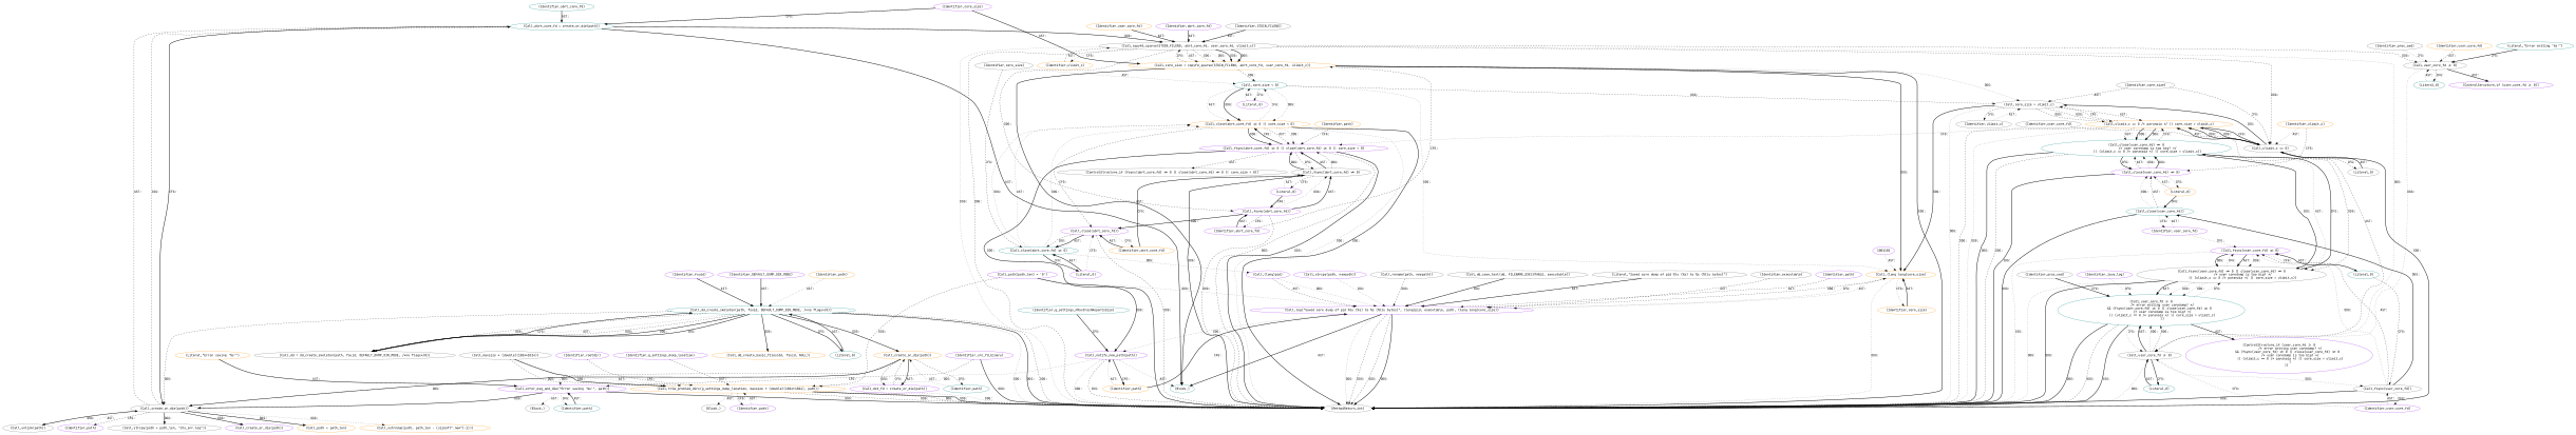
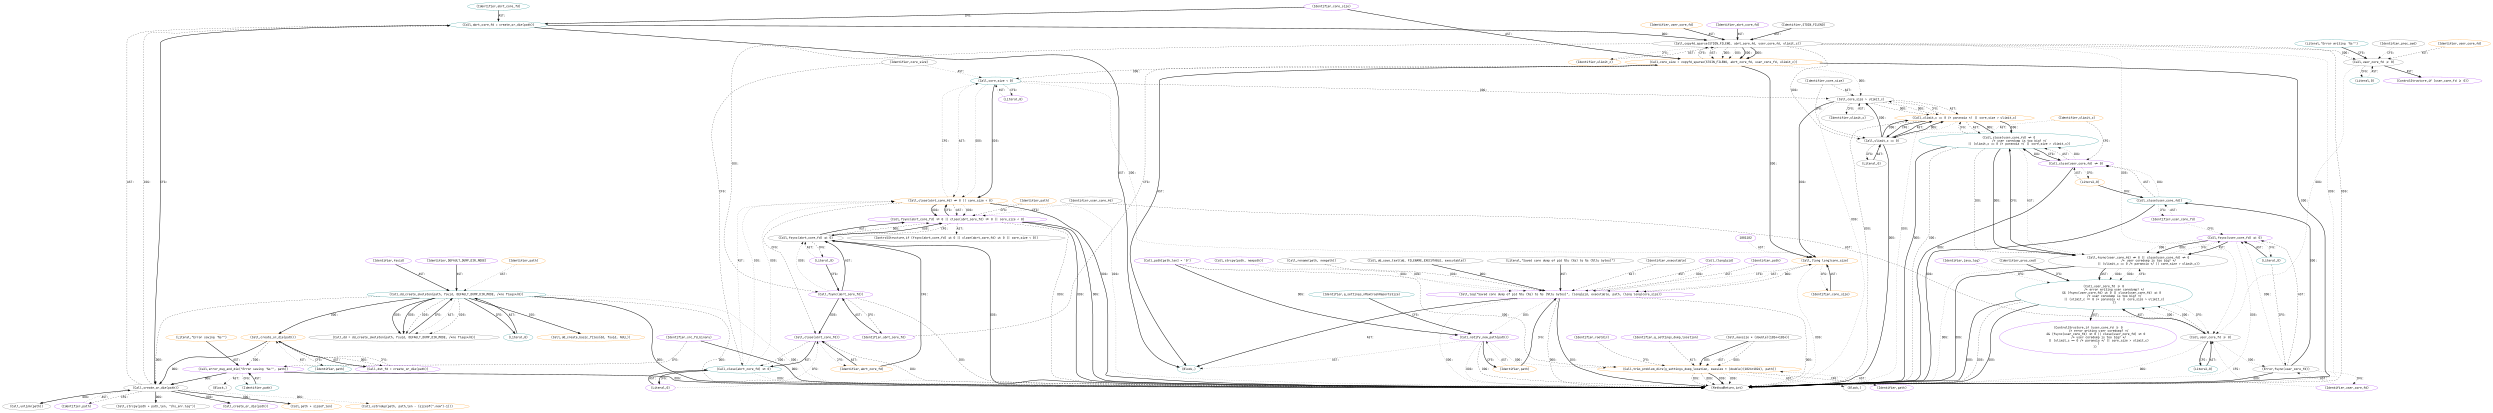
  digraph {
    fontname="JetBrains Mono"
    node [color=purple fontname="JetBrains Mono"]
    edge [fontname="JetBrains Mono" style=bold]
    n1 [color=teal label="(Call,abrt_core_fd = create_or_die(path))"]
    n2 [color=gray40 label="(Call,create_or_die(path))"]
    n3 [color=gray40 label="(Call,copyfd_sparse(STDIN_FILENO, abrt_core_fd, user_core_fd, ulimit_c))"]
    n4 [color=teal label="(Block,)"]
    n5 [color=gray40 label="(Call,unlink(path))"]
    n6 [label="(Identifier,path)"]
    n7 [color=gray40 label="(Call,strcpy(path + path_len, \"/hs_err.log\"))"]
    n8 [label="(Call,create_or_die(path))"]
-   n9 [color=darkorange label="(Call,path + path_len)"]
+   n9 [color=darkorange label="(Call,path + sizeof_len)"]
    n10 [color=darkorange label="(Call,xstrndup(path, path_len - (sizeof(\".new\")-1)))"]
    n11 [color=gray40 label="(MethodReturn,int)"]
    n12 [color=darkorange label="(Call,core_size = copyfd_sparse(STDIN_FILENO, abrt_core_fd, user_core_fd, ulimit_c))"]
    n13 [label="(Call,fsync(abrt_core_fd))"]
    n14 [color=gray40 label="(Call,user_core_fd >= 0)"]
    n15 [color=gray40 label="(Call,user_core_fd >= 0)"]
    n16 [color=gray40 label="(Call,ulimit_c == 0)"]
    n17 [color=darkorange label="(Identifier,ulimit_c)"]
    n18 [color=teal label="(Call,dd_create_skeleton(path, fsuid, DEFAULT_DUMP_DIR_MODE, /*no flags*/0))"]
    n19 [color=darkorange label="(Call,create_or_die(path))"]
    n20 [color=gray40 label="(Call,dd = dd_create_skeleton(path, fsuid, DEFAULT_DUMP_DIR_MODE, /*no flags*/0))"]
    n21 [color=darkorange label="(Call,dd_create_basic_files(dd, fsuid, NULL))"]
    n22 [color=teal label="(Literal,0)"]
    n23 [label="(Call,error_msg_and_die(\"Error saving '%s'\", path))"]
    n24 [label="(Call,dst_fd = create_or_die(path))"]
    n25 [color=teal label="(Identifier,path)"]
    n26 [color=teal label="(Identifier,path)"]
    n27 [color=gray40 label="(Block,)"]
    n28 [color=teal label="(Call,core_size < 0)"]
    n29 [color=gray40 label="(Call,core_size > ulimit_c)"]
    n30 [color=darkorange label="(Call,(long long)core_size)"]
    n31 [color=gray40 label="(Call,fsync(abrt_core_fd) != 0)"]
    n32 [label="(Call,close(abrt_core_fd))"]
    n33 [label="(Identifier,abrt_core_fd)"]
    n34 [color=teal label="(Literal,0)"]
    n35 [label="(ControlStructure,if (user_core_fd >= 0))"]
    n36 [color=teal label="(Call,user_core_fd >= 0\n            /* error writing user coredump? */\n         && (fsync(user_core_fd) != 0 || close(user_core_fd) != 0\n            /* user coredump is too big? */\n            || (ulimit_c == 0 /* paranoia */ || core_size > ulimit_c)\n            ))"]
-   n37 [color=gray40 label="(Call,fsync(user_core_fd))"]
+   n37 [color=gray40 label="(Error,fsync(user_core_fd))"]
    n38 [color=teal label="(Literal,0)"]
    n39 [color=darkorange label="(Call,ulimit_c == 0 /* paranoia */ || core_size > ulimit_c)"]
    n40 [color=gray40 label="(Literal,0)"]
    n41 [color=darkorange label="(Call,close(abrt_core_fd) != 0 || core_size < 0)"]
    n42 [label="(Literal,0)"]
    n43 [color=gray40 label="(Identifier,ulimit_c)"]
    n44 [label="(Call,log(\"Saved core dump of pid %lu (%s) to %s (%llu bytes)\", (long)pid, executable, path, (long long)core_size))"]
    n45 [color=darkorange label="(Identifier,core_size)"]
    n46 [label="(Call,fsync(abrt_core_fd) != 0 || close(abrt_core_fd) != 0 || core_size < 0)"]
    n47 [color=gray40 label="(ControlStructure,if (fsync(abrt_core_fd) != 0 || close(abrt_core_fd) != 0 || core_size < 0))"]
    n48 [color=teal label="(Call,close(abrt_core_fd) != 0)"]
    n49 [label="(Literal,0)"]
    n50 [label="(Literal,0)"]
    n51 [color=teal label="(Call,close(user_core_fd) != 0\n            /* user coredump is too big? */\n            || (ulimit_c == 0 /* paranoia */ || core_size > ulimit_c))"]
    n52 [color=gray40 label="(Call,fsync(user_core_fd) != 0 || close(user_core_fd) != 0\n            /* user coredump is too big? */\n            || (ulimit_c == 0 /* paranoia */ || core_size > ulimit_c))"]
    n53 [label="(Call,close(user_core_fd) != 0)"]
    n54 [label="(Call,fsync(user_core_fd) != 0)"]
    n55 [color=darkorange label="(Literal,0)"]
    n56 [label="(ControlStructure,if (user_core_fd >= 0\n            /* error writing user coredump? */\n         && (fsync(user_core_fd) != 0 || close(user_core_fd) != 0\n            /* user coredump is too big? */\n            || (ulimit_c == 0 /* paranoia */ || core_size > ulimit_c)\n            )\n        ))"]
    n57 [color=teal label="(Literal,0)"]
    n58 [label="(Call,notify_new_path(path))"]
    n59 [color=darkorange label="(Call,trim_problem_dirs(g_settings_dump_location, maxsize * (double)(1024*1024), path))"]
    n60 [color=darkorange label="(Identifier,path)"]
    n61 [label="(Identifier,path)"]
    n62 [color=gray40 label="(Block,)"]
    n63 [color=darkorange label="(Identifier,abrt_core_fd)"]
    n64 [color=teal label="(Call,close(user_core_fd))"]
    n65 [label="(Identifier,user_core_fd)"]
    n66 [label="(Identifier,user_core_fd)"]
    n67 [color=darkorange label="(Identifier,user_core_fd)"]
    n68 [color=darkorange label="(Identifier,ulimit_c)"]
    n69 [color=gray40 label="(Identifier,executable)"]
    n70 [color=gray40 label="(Identifier,user_core_fd)"]
    n71 [label="(Identifier,fsuid)"]
    n72 [color=gray40 label="(Identifier,core_size)"]
    n73 [color=teal label="(Identifier,abrt_core_fd)"]
    n74 [label="(Identifier,core_size)"]
    n75 [label="(Call,(long)pid)"]
    n76 [label="(Identifier,rootdir)"]
    n77 [label="(Identifier,path)"]
    n78 [label="(Call,path[path_len] = '\0')"]
    n79 [label="(Identifier,src_fd_binary)"]
    n80 [color=darkorange label="(Identifier,user_core_fd)"]
    n81 [label="(Identifier,DEFAULT_DUMP_DIR_MODE)"]
    n82 [label="(Call,strcpy(path, newpath))"]
    n83 [color=teal label="(Identifier,g_settings_nMaxCrashReportsSize)"]
    n84 [color=gray40 label="(Identifier,core_size)"]
    n85 [color=teal label="(Literal,\"Error writing '%s'\")"]
    n86 [color=gray40 label="(Call,rename(path, newpath))"]
    n87 [label="(Identifier,abrt_core_fd)"]
    n88 [color=gray40 label="(Call,dd_save_text(dd, FILENAME_EXECUTABLE, executable))"]
    n89 [color=gray40 label="(Identifier,proc_cwd)"]
    n90 [color=darkorange label="(Identifier,path)"]
    n91 [color=gray40 label="(Identifier,STDIN_FILENO)"]
    n92 [color=darkorange label="(Literal,\"Error saving '%s'\")"]
    n93 [label="(Identifier,g_settings_dump_location)"]
    n94 [color=darkorange label="(Identifier,path)"]
    n95 [color=gray40 label="(Literal,\"Saved core dump of pid %lu (%s) to %s (%llu bytes)\")"]
    n96 [color=gray40 label="(Call,maxsize * (double)(1024*1024))"]
    n97 [label="(Identifier,java_log)"]
    n98 [color=gray40 label="(Identifier,proc_cwd)"]
    1001102
    n1 -> n2 [label="CFG: "]
    n1 -> n3 [label="DDG: "]
    n1 -> n4 [label="AST: "]
    n2 -> n1 [label="AST: " style=dashed]
    n2 -> n1 [label="DDG: " style=dashed]
    n2 -> n5 [label="DDG: "]
    n2 -> n6 [label="CFG: " style=dashed]
    n2 -> n7 [label="DDG: "]
    n2 -> n8 [label="DDG: "]
    n2 -> n9 [label="DDG: "]
    n2 -> n10 [label="DDG: " style=dotted]
    n3 -> n11 [label="DDG: " style=dashed]
    n3 -> n11 [label="DDG: " style=dotted]
    n3 -> n12 [label="AST: " style=dashed]
    n3 -> n12 [label="DDG: " style=dashed]
    n3 -> n12 [label="DDG: " style=dotted]
    n3 -> n12 [label="DDG: "]
    n3 -> n12 [label="DDG: "]
    n3 -> n13 [label="DDG: " style=dashed]
    n3 -> n14 [label="DDG: " style=dashed]
    n3 -> n15 [label="DDG: " style=dotted]
    n3 -> n16 [label="DDG: " style=dashed]
    n3 -> n17 [label="CFG: " style=dotted]
    n6 -> n2 [label="AST: " style=dotted]
    n12 -> n3 [label="CFG: " style=dashed]
    n12 -> n4 [label="AST: "]
    n12 -> n11 [label="DDG: "]
    n12 -> n28 [label="DDG: " style=dashed]
    n12 -> n29 [label="DDG: " style=dotted]
    n12 -> n30 [label="DDG: "]
    n13 -> n11 [label="DDG: " style=dashed]
    n13 -> n31 [label="AST: "]
    n13 -> n31 [label="DDG: " style=dotted]
    n13 -> n32 [label="DDG: "]
    n13 -> n33 [label="CFG: " style=dashed]
    n14 -> n15 [label="DDG: " style=dotted]
    n14 -> n34 [label="CFG: " style=dashed]
    n14 -> n35 [label="AST: "]
    n15 -> n11 [label="DDG: " style=dotted]
    n15 -> n36 [label="AST: "]
    n15 -> n36 [label="DDG: " style=dotted]
    n15 -> n36 [label="DDG: " style=dashed]
    n15 -> n37 [label="DDG: " style=dotted]
    n15 -> n38 [label="CFG: "]
    n16 -> n11 [label="DDG: "]
    n16 -> n29 [label="DDG: "]
    n16 -> n39 [label="AST: "]
    n16 -> n39 [label="DDG: "]
    n16 -> n39 [label="DDG: "]
    n16 -> n40 [label="CFG: " style=dashed]
    n17 -> n3 [label="AST: " style=dashed]
    n18 -> n2 [label="DDG: " style=dashed]
    n18 -> n11 [label="DDG: " style=dotted]
    n18 -> n11 [label="DDG: "]
    n18 -> n11 [label="DDG: " style=dashed]
    n18 -> n19 [label="DDG: "]
    n18 -> n20 [label="AST: " style=dotted]
    n18 -> n20 [label="DDG: " style=dashed]
    n18 -> n20 [label="DDG: "]
    n18 -> n20 [label="DDG: "]
    n18 -> n20 [label="DDG: " style=dashed]
    n18 -> n21 [label="DDG: "]
    n18 -> n22 [label="CFG: "]
    n19 -> n2 [label="DDG: "]
    n19 -> n23 [label="DDG: " style=dashed]
    n19 -> n24 [label="AST: "]
    n19 -> n24 [label="DDG: " style=dashed]
    n19 -> n25 [label="CFG: " style=dashed]
    n20 -> n18 [label="CFG: "]
    n22 -> n18 [label="AST: "]
    n23 -> n2 [label="DDG: "]
    n23 -> n11 [label="DDG: "]
    n23 -> n26 [label="CFG: " style=dotted]
    n23 -> n27 [label="AST: " style=dotted]
    n24 -> n19 [label="CFG: " style=dashed]
    n25 -> n19 [label="AST: " style=dotted]
    n26 -> n23 [label="AST: "]
    n28 -> n29 [label="DDG: " style=dashed]
    n28 -> n30 [label="DDG: " style=dotted]
    n28 -> n41 [label="AST: " style=dotted]
    n28 -> n41 [label="DDG: " style=dotted]
    n28 -> n41 [label="DDG: "]
    n28 -> n42 [label="CFG: " style=dashed]
    n29 -> n11 [label="DDG: " style=dotted]
    n29 -> n30 [label="DDG: "]
    n29 -> n39 [label="AST: " style=dashed]
    n29 -> n39 [label="DDG: " style=dashed]
    n29 -> n39 [label="DDG: " style=dashed]
    n29 -> n43 [label="CFG: " style=dashed]
    n30 -> n11 [label="DDG: " style=dotted]
    n30 -> n44 [label="AST: " style=dotted]
    n30 -> n44 [label="DDG: " style=dashed]
    n30 -> n45 [label="CFG: " style=dotted]
    n31 -> n11 [label="DDG: "]
    n31 -> n46 [label="AST: "]
    n31 -> n46 [label="DDG: " style=dashed]
    n31 -> n46 [label="DDG: "]
    n31 -> n50 [label="CFG: " style=dashed]
    n32 -> n11 [label="DDG: " style=dashed]
    n32 -> n48 [label="AST: "]
    n32 -> n48 [label="DDG: " style=dashed]
    n32 -> n63 [label="CFG: " style=dotted]
    n33 -> n12 [label="CFG: " style=dashed]
    n33 -> n13 [label="AST: "]
    n34 -> n14 [label="AST: " style=dotted]
    n36 -> n11 [label="DDG: "]
    n36 -> n11 [label="DDG: " style=dashed]
    n36 -> n11 [label="DDG: "]
    n36 -> n15 [label="CFG: " style=dotted]
    n36 -> n52 [label="CFG: " style=dotted]
    n36 -> n56 [label="AST: "]
    n37 -> n11 [label="DDG: "]
    n37 -> n54 [label="AST: " style=dashed]
    n37 -> n54 [label="DDG: " style=dotted]
    n37 -> n64 [label="DDG: "]
    n37 -> n65 [label="CFG: " style=dotted]
    n38 -> n15 [label="AST: "]
    n39 -> n11 [label="DDG: " style=dashed]
    n39 -> n11 [label="DDG: " style=dotted]
    n39 -> n16 [label="CFG: "]
    n39 -> n29 [label="CFG: " style=dashed]
    n39 -> n51 [label="AST: " style=dashed]
    n39 -> n51 [label="DDG: "]
    n39 -> n51 [label="DDG: "]
    n40 -> n16 [label="AST: "]
    n41 -> n11 [label="DDG: " style=dotted]
    n41 -> n11 [label="DDG: "]
    n41 -> n28 [label="CFG: " style=dotted]
    n41 -> n32 [label="CFG: " style=dashed]
    n41 -> n46 [label="AST: " style=dashed]
    n41 -> n46 [label="DDG: " style=dotted]
    n41 -> n46 [label="DDG: "]
    n42 -> n28 [label="AST: " style=dotted]
    n43 -> n29 [label="AST: " style=dotted]
    n44 -> n4 [label="AST: "]
    n44 -> n11 [label="DDG: " style=dotted]
    n44 -> n11 [label="DDG: " style=dashed]
    n44 -> n11 [label="DDG: " style=dashed]
    n44 -> n11 [label="DDG: "]
    n44 -> n30 [label="CFG: " style=dotted]
    n44 -> n58 [label="DDG: " style=dotted]
    n45 -> n30 [label="AST: "]
    n46 -> n11 [label="DDG: " style=dashed]
    n46 -> n11 [label="DDG: "]
    n46 -> n11 [label="DDG: "]
    n46 -> n31 [label="CFG: " style=dashed]
    n46 -> n41 [label="CFG: "]
    n46 -> n47 [label="AST: " style=dashed]
-   n48 -> n75 [label="DDG: " style=dotted]
+   n48 -> n11 [label="DDG: " style=dotted]
    n48 -> n41 [label="AST: " style=dotted]
    n48 -> n41 [label="DDG: " style=dotted]
    n48 -> n41 [label="DDG: " style=dotted]
    n48 -> n49 [label="CFG: "]
    n49 -> n32 [label="CFG: " style=dotted]
    n49 -> n48 [label="AST: "]
    n50 -> n13 [label="CFG: "]
    n50 -> n31 [label="AST: " style=dotted]
    n51 -> n11 [label="DDG: "]
    n51 -> n11 [label="DDG: " style=dashed]
    n51 -> n39 [label="CFG: " style=dashed]
    n51 -> n52 [label="AST: " style=dotted]
    n51 -> n52 [label="DDG: " style=dashed]
    n51 -> n52 [label="DDG: "]
    n51 -> n53 [label="CFG: "]
    n52 -> n11 [label="DDG: "]
    n52 -> n11 [label="DDG: " style=dotted]
    n52 -> n36 [label="AST: "]
    n52 -> n36 [label="DDG: " style=dotted]
    n52 -> n36 [label="DDG: " style=dotted]
    n52 -> n51 [label="CFG: "]
    n52 -> n54 [label="CFG: " style=dotted]
    n53 -> n11 [label="DDG: "]
    n53 -> n51 [label="AST: " style=dashed]
    n53 -> n51 [label="DDG: " style=dotted]
    n53 -> n51 [label="DDG: "]
    n53 -> n55 [label="CFG: " style=dotted]
    n54 -> n11 [label="DDG: " style=dotted]
    n54 -> n52 [label="AST: "]
    n54 -> n52 [label="DDG: "]
    n54 -> n52 [label="DDG: " style=dotted]
    n54 -> n57 [label="CFG: " style=dotted]
    n55 -> n53 [label="AST: " style=dashed]
    n55 -> n64 [label="CFG: "]
    n57 -> n37 [label="CFG: " style=dashed]
    n57 -> n54 [label="AST: "]
    n58 -> n4 [label="AST: " style=dotted]
    n58 -> n11 [label="DDG: " style=dotted]
    n58 -> n11 [label="DDG: " style=dashed]
    n58 -> n59 [label="DDG: " style=dotted]
    n58 -> n60 [label="CFG: "]
    n59 -> n11 [label="DDG: " style=dotted]
    n59 -> n11 [label="DDG: " style=dashed]
    n59 -> n11 [label="DDG: " style=dashed]
    n59 -> n11 [label="DDG: "]
    n59 -> n61 [label="CFG: " style=dashed]
    n59 -> n62 [label="AST: " style=dotted]
    n60 -> n44 [label="CFG: "]
    n60 -> n58 [label="AST: " style=dotted]
    n61 -> n59 [label="AST: " style=dotted]
    n63 -> n31 [label="CFG: "]
    n63 -> n32 [label="AST: "]
    n64 -> n11 [label="DDG: "]
    n64 -> n53 [label="AST: " style=dashed]
    n64 -> n53 [label="DDG: " style=dotted]
    n64 -> n66 [label="CFG: " style=dotted]
    n65 -> n15 [label="CFG: " style=dotted]
    n65 -> n37 [label="AST: " style=dotted]
    n66 -> n54 [label="CFG: " style=dotted]
    n66 -> n64 [label="AST: " style=dotted]
    n67 -> n14 [label="AST: " style=dashed]
    n68 -> n16 [label="AST: " style=dotted]
    n68 -> n53 [label="CFG: " style=dashed]
    n69 -> n44 [label="AST: " style=dashed]
    n70 -> n15 [label="AST: " style=dashed]
    n70 -> n46 [label="CFG: " style=dotted]
    n71 -> n18 [label="AST: "]
    n72 -> n28 [label="AST: " style=dotted]
    n72 -> n48 [label="CFG: " style=dashed]
    n73 -> n1 [label="AST: "]
    n74 -> n1 [label="CFG: "]
    n74 -> n12 [label="AST: "]
    n75 -> n44 [label="AST: " style=dashed]
    n75 -> n44 [label="DDG: " style=dotted]
    n76 -> n59 [label="CFG: " style=dashed]
    n77 -> n44 [label="AST: " style=dashed]
    n78 -> n44 [label="DDG: " style=dotted]
    n78 -> n58 [label="DDG: "]
    n78 -> n59 [label="DDG: " style=dashed]
    n79 -> n11 [label="DDG: "]
    n79 -> n23 [label="CFG: " style=dashed]
    n80 -> n3 [label="AST: "]
    n81 -> n18 [label="AST: "]
    n82 -> n44 [label="DDG: " style=dotted]
    n83 -> n58 [label="CFG: "]
    n84 -> n16 [label="CFG: " style=dashed]
    n84 -> n29 [label="AST: " style=dashed]
    n85 -> n14 [label="CFG: "]
    n86 -> n44 [label="DDG: " style=dashed]
    n87 -> n3 [label="AST: "]
    n88 -> n44 [label="DDG: "]
    n89 -> n36 [label="CFG: "]
    n90 -> n46 [label="CFG: " style=dashed]
    n91 -> n3 [label="AST: "]
    n92 -> n23 [label="AST: "]
    n93 -> n59 [label="AST: " style=dashed]
    n94 -> n18 [label="AST: " style=dotted]
    n95 -> n44 [label="AST: "]
    n96 -> n59 [label="AST: " style=dotted]
    n96 -> n59 [label="DDG: " style=dashed]
    n96 -> n59 [label="DDG: "]
    n97 -> n36 [label="CFG: " style=dotted]
    n98 -> n14 [label="CFG: " style=dotted]
    1001102 -> n30 [label="AST: " style=dotted]
  }
